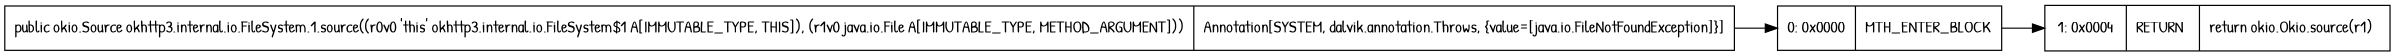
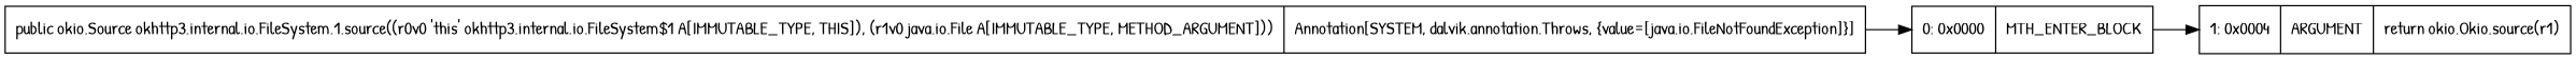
  digraph {
    rankdir=LR
    fontname="Patrick Hand"
    node [shape=record fontname="Patrick Hand"]
    edge [fontname="Patrick Hand"]
    n1 [label="{0\:\ 0x0000|MTH_ENTER_BLOCK\l}"]
-   n2 [label="{1\:\ 0x0004|RETURN\l|return okio.Okio.source(r1)\l}"]
+   n2 [label="{1\:\ 0x0004|ARGUMENT\l|return okio.Okio.source(r1)\l}"]
    n3 [label="{public okio.Source okhttp3.internal.io.FileSystem.1.source((r0v0 'this' okhttp3.internal.io.FileSystem$1 A[IMMUTABLE_TYPE, THIS]), (r1v0 java.io.File A[IMMUTABLE_TYPE, METHOD_ARGUMENT]))  | Annotation[SYSTEM, dalvik.annotation.Throws, \{value=[java.io.FileNotFoundException]\}]\l}"]
    n1 -> n2
    n3 -> n1
  }
